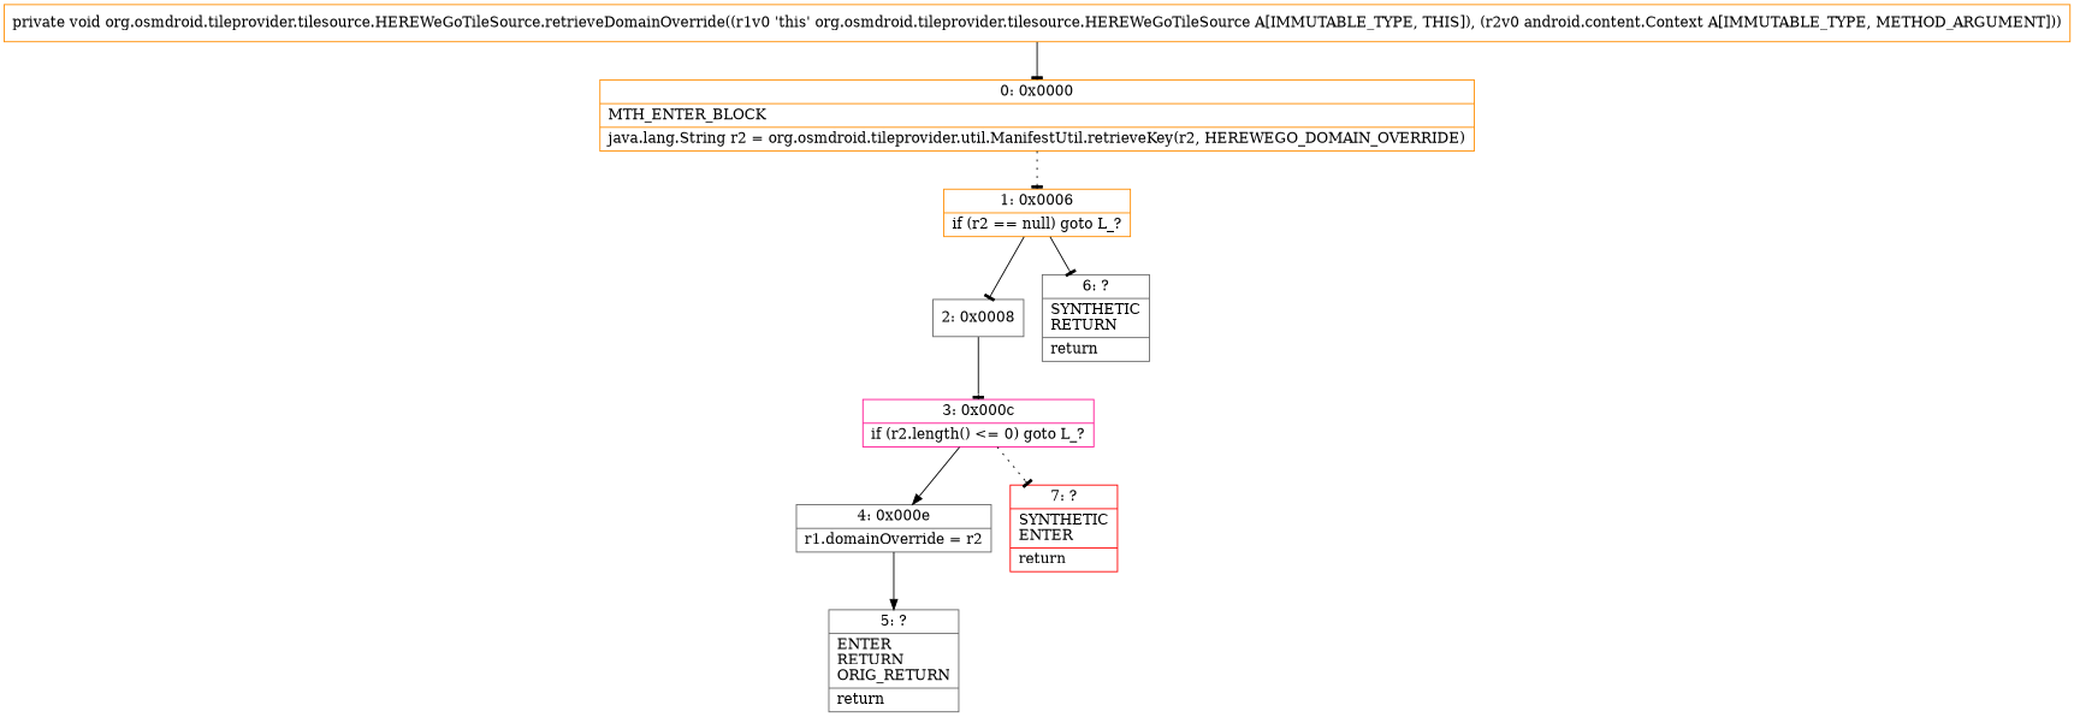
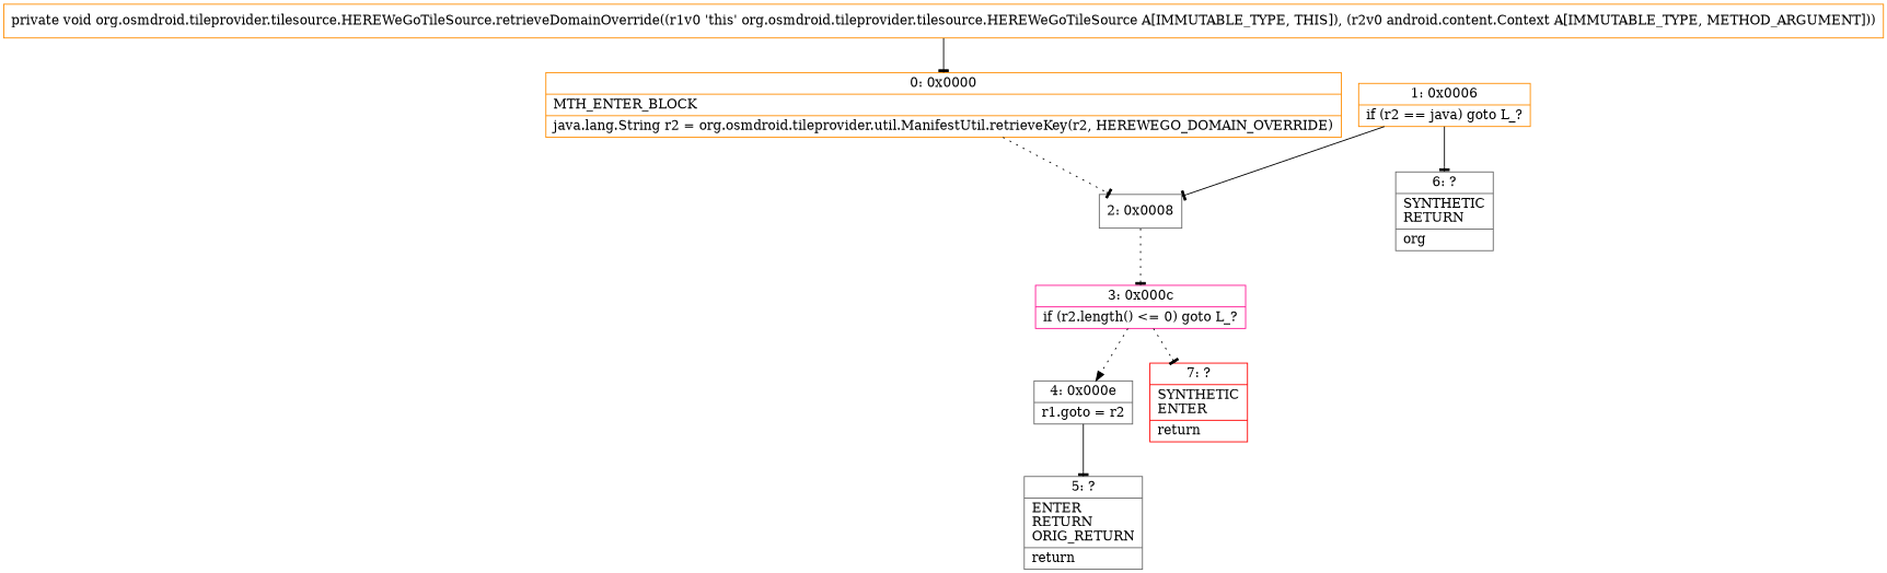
  digraph {
    node [color=gray40 shape=record]
    edge [arrowhead=tee style=solid]
    n1 [color=darkorange label="{0\:\ 0x0000|MTH_ENTER_BLOCK\l|java.lang.String r2 = org.osmdroid.tileprovider.util.ManifestUtil.retrieveKey(r2, HEREWEGO_DOMAIN_OVERRIDE)\l}"]
-   n2 [color=darkorange label="{1\:\ 0x0006|if (r2 == null) goto L_?\l}"]
+   n2 [color=darkorange label="{1\:\ 0x0006|if (r2 == java) goto L_?\l}"]
    n3 [label="{2\:\ 0x0008}"]
-   n4 [label="{6\:\ ?|SYNTHETIC\lRETURN\l|return\l}"]
+   n4 [label="{6\:\ ?|SYNTHETIC\lRETURN\l|org\l}"]
    n5 [color=deeppink label="{3\:\ 0x000c|if (r2.length() \<= 0) goto L_?\l}"]
-   n6 [label="{4\:\ 0x000e|r1.domainOverride = r2\l}"]
+   n6 [label="{4\:\ 0x000e|r1.goto = r2\l}"]
    n7 [color=red label="{7\:\ ?|SYNTHETIC\lENTER\l|return\l}"]
    n8 [label="{5\:\ ?|ENTER\lRETURN\lORIG_RETURN\l|return\l}"]
    n9 [color=darkorange label="{private void org.osmdroid.tileprovider.tilesource.HEREWeGoTileSource.retrieveDomainOverride((r1v0 'this' org.osmdroid.tileprovider.tilesource.HEREWeGoTileSource A[IMMUTABLE_TYPE, THIS]), (r2v0 android.content.Context A[IMMUTABLE_TYPE, METHOD_ARGUMENT])) }"]
-   n1 -> n2 [style=dotted]
+   n1 -> n3 [style=dotted]
    n2 -> n3
    n2 -> n4
-   n3 -> n5
-   n5 -> n6 [arrowhead=normal]
+   n3 -> n5 [style=dotted]
+   n5 -> n6 [arrowhead=normal style=dotted]
    n5 -> n7 [style=dotted]
-   n6 -> n8 [arrowhead=normal]
+   n6 -> n8
    n9 -> n1
  }
